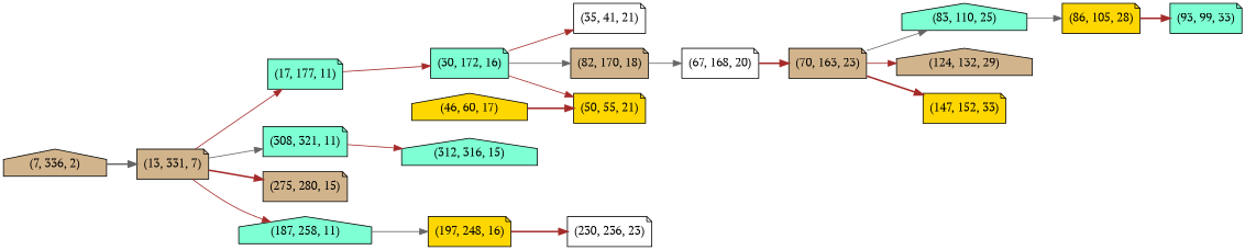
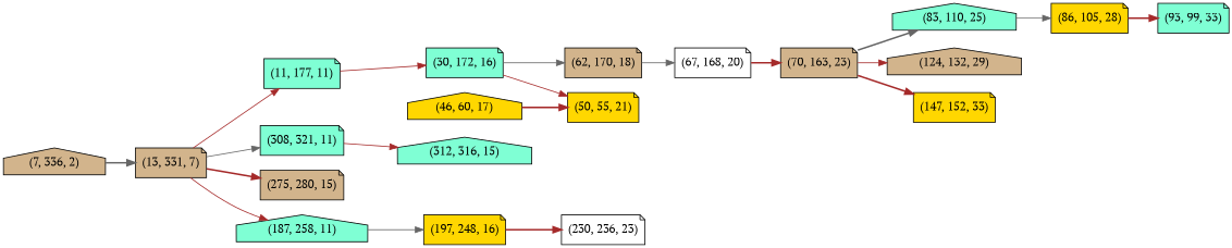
  digraph {
    fontname="PT Serif"
    rankdir=LR
    node [fillcolor=aquamarine fontname="PT Serif" shape=note style=filled]
    edge [color=brown fontname="PT Serif" style=solid]
    "(7, 336, 2)" [fillcolor=tan shape=house]
    "(13, 331, 7)" [fillcolor=tan]
-   "(17, 177, 11)"
+   "(17, 177, 11)" [label="(11, 177, 11)"]
    "(187, 258, 11)" [shape=house]
    "(275, 280, 15)" [fillcolor=tan]
    "(308, 321, 11)"
    "(30, 172, 16)"
    "(197, 248, 16)" [fillcolor=gold]
    "(312, 316, 15)" [shape=house]
-   "(35, 41, 21)" [fillcolor=white]
-   "(62, 170, 18)" [fillcolor=tan label="(82, 170, 18)"]
+   "(62, 170, 18)" [fillcolor=tan]
    "(50, 55, 21)" [fillcolor=gold]
    "(46, 60, 17)" [fillcolor=gold shape=house]
    "(67, 168, 20)" [fillcolor=white]
    "(70, 163, 23)" [fillcolor=tan]
    "(83, 110, 25)" [shape=house]
    "(124, 132, 29)" [fillcolor=tan shape=house]
    "(147, 152, 33)" [fillcolor=gold]
    "(86, 105, 28)" [fillcolor=gold]
    "(93, 99, 33)"
    "(230, 236, 23)" [fillcolor=white]
    "(7, 336, 2)" -> "(13, 331, 7)" [color=gray40 style=bold]
    "(13, 331, 7)" -> "(17, 177, 11)"
    "(13, 331, 7)" -> "(187, 258, 11)"
    "(13, 331, 7)" -> "(275, 280, 15)" [style=bold]
    "(13, 331, 7)" -> "(308, 321, 11)" [color=gray40]
    "(17, 177, 11)" -> "(30, 172, 16)"
    "(187, 258, 11)" -> "(197, 248, 16)" [color=gray40]
    "(308, 321, 11)" -> "(312, 316, 15)"
-   "(30, 172, 16)" -> "(35, 41, 21)"
    "(30, 172, 16)" -> "(62, 170, 18)" [color=gray40]
    "(30, 172, 16)" -> "(50, 55, 21)"
    "(197, 248, 16)" -> "(230, 236, 23)" [style=bold]
    "(62, 170, 18)" -> "(67, 168, 20)" [color=gray40]
    "(46, 60, 17)" -> "(50, 55, 21)" [style=bold]
    "(67, 168, 20)" -> "(70, 163, 23)" [style=bold]
-   "(70, 163, 23)" -> "(83, 110, 25)" [color=gray40]
+   "(70, 163, 23)" -> "(83, 110, 25)" [color=gray40 style=bold]
    "(70, 163, 23)" -> "(124, 132, 29)"
    "(70, 163, 23)" -> "(147, 152, 33)" [style=bold]
    "(83, 110, 25)" -> "(86, 105, 28)" [color=gray40]
    "(86, 105, 28)" -> "(93, 99, 33)" [style=bold]
  }
